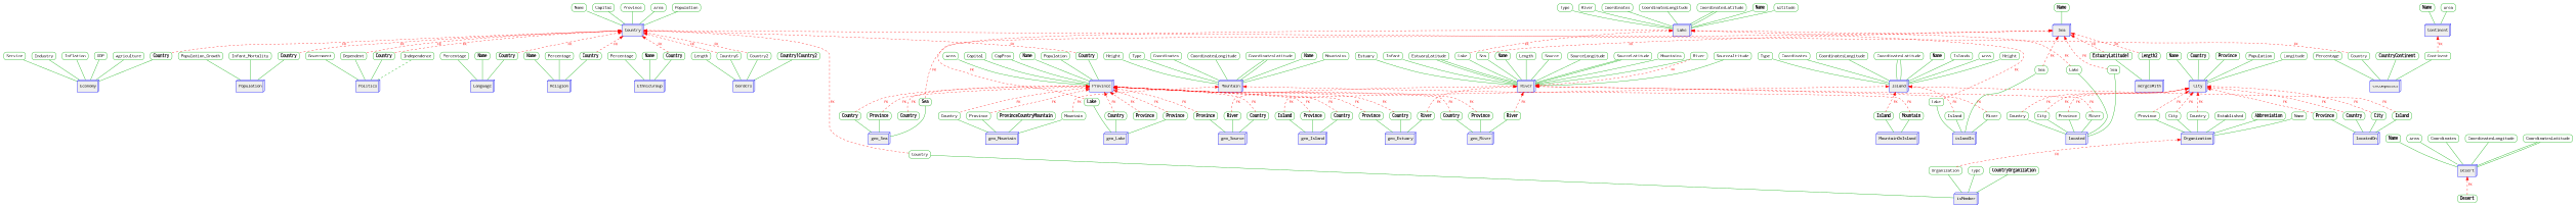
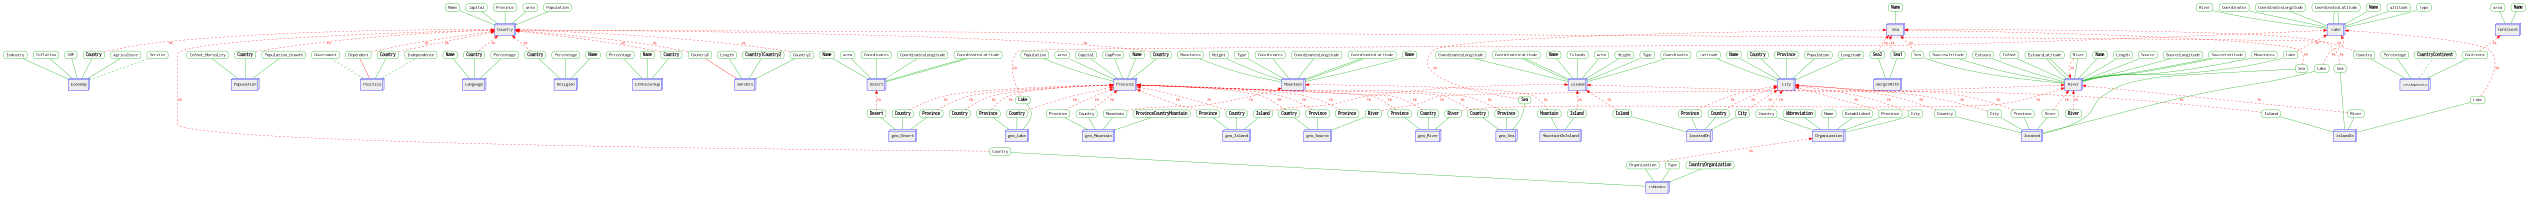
  digraph {
    rankdir=BT
    node [color="#00AA00" fillcolor="#EEEEEE" fontname=Courier shape=box style=rounded]
    edge [color="#00AA00" dir=none]
    Country [color="#0000FF" shape=box3d style=filled]
    n2 [height=0 label=Name width=0]
    n3 [height=0 label=Capital width=0]
    n4 [height=0 label=Province width=0]
    n5 [height=0 label=Area width=0]
    n6 [height=0 label=Population width=0]
    City [color="#0000FF" shape=box3d style=filled]
    n8 [height=0 label=Population width=0]
    n9 [height=0 label=Longitude width=0]
+   n10 [height=0 label=Latitude width=0]
    n11 [fontname="Courier-Bold" height=0 label=Name width=0]
    n12 [fontname="Courier-Bold" height=0 label=Country width=0]
    n13 [fontname="Courier-Bold" height=0 label=Province width=0]
    Province [color="#0000FF" shape=box3d style=filled]
    n15 [height=0 label=Population width=0]
    n16 [height=0 label=Area width=0]
    n17 [height=0 label=Capital width=0]
    n18 [height=0 label=CapProv width=0]
    n19 [fontname="Courier-Bold" height=0 label=Name width=0]
    n20 [fontname="Courier-Bold" height=0 label=Country width=0]
    Economy [color="#0000FF" shape=box3d style=filled]
    n22 [fontname="Courier-Bold" height=0 label=Country width=0]
    n23 [height=0 label=GDP width=0]
    n24 [height=0 label=Agriculture width=0]
    n25 [height=0 label=Service width=0]
    n26 [height=0 label=Industry width=0]
    n27 [height=0 label=Inflation width=0]
    Population [color="#0000FF" shape=box3d style=filled]
    n29 [fontname="Courier-Bold" height=0 label=Country width=0]
    n30 [height=0 label=Population_Growth width=0]
    n31 [height=0 label=Infant_Mortality width=0]
    Politics [color="#0000FF" shape=box3d style=filled]
    n33 [fontname="Courier-Bold" height=0 label=Country width=0]
    n34 [height=0 label=Independence width=0]
    n35 [height=0 label=Dependent width=0]
    n36 [height=0 label=Government width=0]
    Language [color="#0000FF" shape=box3d style=filled]
    n38 [height=0 label=Percentage width=0]
    n39 [fontname="Courier-Bold" height=0 label=Name width=0]
    n40 [fontname="Courier-Bold" height=0 label=Country width=0]
    Religion [color="#0000FF" shape=box3d style=filled]
    n42 [height=0 label=Percentage width=0]
    n43 [fontname="Courier-Bold" height=0 label=Name width=0]
    n44 [fontname="Courier-Bold" height=0 label=Country width=0]
    EthnicGroup [color="#0000FF" shape=box3d style=filled]
    n46 [height=0 label=Percentage width=0]
    n47 [fontname="Courier-Bold" height=0 label=Name width=0]
    n48 [fontname="Courier-Bold" height=0 label=Country width=0]
    Continent [color="#0000FF" shape=box3d style=filled]
    n50 [fontname="Courier-Bold" height=0 label=Name width=0]
    n51 [height=0 label=Area width=0]
    borders [color="#0000FF" shape=box3d style=filled]
    n53 [height=0 label=Country6 width=0]
    n54 [height=0 label=Country2 width=0]
    n55 [height=0 label=Length width=0]
    n56 [fontname="Courier-Bold" height=0 label=Country1Country2 width=0]
    encompasses [color="#0000FF" shape=box3d style=filled]
    n58 [height=0 label=Country width=0]
    n59 [height=0 label=Continent width=0]
    n60 [height=0 label=Percentage width=0]
    n61 [fontname="Courier-Bold" height=0 label=CountryContinent width=0]
    Organization [color="#0000FF" shape=box3d style=filled]
    n63 [fontname="Courier-Bold" height=0 label=Abbreviation width=0]
    n64 [height=0 label=Name width=0]
    n65 [height=0 label=City width=0]
    n66 [height=0 label=Country width=0]
    n67 [height=0 label=Province width=0]
    n68 [height=0 label=Established width=0]
    isMember [color="#0000FF" shape=box3d style=filled]
    n70 [height=0 label=Country width=0]
    n71 [height=0 label=Organization width=0]
    n72 [height=0 label=Type width=0]
    n73 [fontname="Courier-Bold" height=0 label=CountryOrganization width=0]
    Mountain [color="#0000FF" shape=box3d style=filled]
    n75 [fontname="Courier-Bold" height=0 label=Name width=0]
    n76 [height=0 label=Mountains width=0]
    n77 [height=0 label=Height width=0]
    n78 [height=0 label=Type width=0]
    n79 [height=0 label=Coordinates width=0]
    n80 [height=0 label=CoordinatesLongitude width=0]
    n81 [height=0 label=CoordinatesLatitude width=0]
    Desert [color="#0000FF" shape=box3d style=filled]
    n83 [fontname="Courier-Bold" height=0 label=Name width=0]
    n84 [height=0 label=Area width=0]
    n85 [height=0 label=Coordinates width=0]
    n86 [height=0 label=CoordinatesLongitude width=0]
    n87 [height=0 label=CoordinatesLatitude width=0]
    Island [color="#0000FF" shape=box3d style=filled]
    n89 [fontname="Courier-Bold" height=0 label=Name width=0]
    n90 [height=0 label=Islands width=0]
    n91 [height=0 label=Area width=0]
    n92 [height=0 label=Height width=0]
    n93 [height=0 label=Type width=0]
    n94 [height=0 label=Coordinates width=0]
    n95 [height=0 label=CoordinatesLongitude width=0]
    n96 [height=0 label=CoordinatesLatitude width=0]
    Lake [color="#0000FF" shape=box3d style=filled]
    n98 [fontname="Courier-Bold" height=0 label=Name width=0]
    n99 [height=0 label=Altitude width=0]
    n100 [height=0 label=Type width=0]
    n101 [height=0 label=River width=0]
    n102 [height=0 label=Coordinates width=0]
    n103 [height=0 label=CoordinatesLongitude width=0]
    n104 [height=0 label=CoordinatesLatitude width=0]
    Sea [color="#0000FF" shape=box3d style=filled]
    n106 [fontname="Courier-Bold" height=0 label=Name width=0]
    River [color="#0000FF" shape=box3d style=filled]
    n108 [fontname="Courier-Bold" height=0 label=Name width=0]
    n109 [height=0 label=River width=0]
    n110 [height=0 label=Lake width=0]
    n111 [height=0 label=Sea width=0]
    n112 [height=0 label=Length width=0]
    n113 [height=0 label=Source width=0]
    n114 [height=0 label=SourceLongitude width=0]
    n115 [height=0 label=SourceLatitude width=0]
    n116 [height=0 label=Mountains width=0]
    n117 [height=0 label=SourceAltitude width=0]
    n118 [height=0 label=Estuary width=0]
    n119 [height=0 label=Infant width=0]
    n120 [height=0 label=EstuaryLatitude width=0]
    geo_Mountain [color="#0000FF" shape=box3d style=filled]
    n122 [height=0 label=Mountain width=0]
    n123 [height=0 label=Country width=0]
    n124 [height=0 label=Province width=0]
    n125 [fontname="Courier-Bold" height=0 label=ProvinceCountryMountain width=0]
+   geo_Desert [color="#0000FF" shape=box3d style=filled]
    n127 [fontname="Courier-Bold" height=0 label=Province width=0]
    n128 [fontname="Courier-Bold" height=0 label=Country width=0]
    n129 [fontname="Courier-Bold" height=0 label=Desert width=0]
    geo_Island [color="#0000FF" shape=box3d style=filled]
    n131 [fontname="Courier-Bold" height=0 label=Province width=0]
    n132 [fontname="Courier-Bold" height=0 label=Country width=0]
    n133 [fontname="Courier-Bold" height=0 label=Island width=0]
    geo_River [color="#0000FF" shape=box3d style=filled]
    n135 [fontname="Courier-Bold" height=0 label=Province width=0]
    n136 [fontname="Courier-Bold" height=0 label=Country width=0]
    n137 [fontname="Courier-Bold" height=0 label=River width=0]
    geo_Sea [color="#0000FF" shape=box3d style=filled]
    n139 [fontname="Courier-Bold" height=0 label=Province width=0]
    n140 [fontname="Courier-Bold" height=0 label=Country width=0]
    n141 [fontname="Courier-Bold" height=0 label=Sea width=0]
    geo_Lake [color="#0000FF" shape=box3d style=filled]
    n143 [fontname="Courier-Bold" height=0 label=Province width=0]
    n144 [fontname="Courier-Bold" height=0 label=Country width=0]
    n145 [fontname="Courier-Bold" height=0 label=Lake width=0]
    geo_Source [color="#0000FF" shape=box3d style=filled]
    n147 [fontname="Courier-Bold" height=0 label=Province width=0]
    n148 [fontname="Courier-Bold" height=0 label=Country width=0]
    n149 [fontname="Courier-Bold" height=0 label=River width=0]
-   geo_Estuary [color="#0000FF" shape=box3d style=filled]
    n151 [fontname="Courier-Bold" height=0 label=Province width=0]
    n152 [fontname="Courier-Bold" height=0 label=Country width=0]
    n153 [fontname="Courier-Bold" height=0 label=River width=0]
    mergesWith [color="#0000FF" shape=box3d style=filled]
-   n155 [fontname="Courier-Bold" height=0 label=EstuaryLatitude1 width=0]
-   n156 [fontname="Courier-Bold" height=0 label=Length2 width=0]
+   n155 [fontname="Courier-Bold" height=0 label=Sea1 width=0]
+   n156 [fontname="Courier-Bold" height=0 label=Sea2 width=0]
    located [color="#0000FF" shape=box3d style=filled]
    n158 [height=0 label=City width=0]
    n159 [height=0 label=Province width=0]
    n160 [height=0 label=Country width=0]
    n161 [height=0 label=River width=0]
    n162 [height=0 label=Lake width=0]
    n163 [height=0 label=Sea width=0]
    locatedOn [color="#0000FF" shape=box3d style=filled]
    n165 [fontname="Courier-Bold" height=0 label=City width=0]
    n166 [fontname="Courier-Bold" height=0 label=Province width=0]
    n167 [fontname="Courier-Bold" height=0 label=Country width=0]
    n168 [fontname="Courier-Bold" height=0 label=Island width=0]
    islandIn [color="#0000FF" shape=box3d style=filled]
    n170 [height=0 label=Island width=0]
    n171 [height=0 label=Sea width=0]
    n172 [height=0 label=Lake width=0]
    n173 [height=0 label=River width=0]
    MountainOnIsland [color="#0000FF" shape=box3d style=filled]
    n175 [fontname="Courier-Bold" height=0 label=Mountain width=0]
    n176 [fontname="Courier-Bold" height=0 label=Island width=0]
    Country -> n2
    Country -> n3
    Country -> n4
    Country -> n5
    Country -> n6
    City -> n8
    City -> n9
+   City -> n10
    City -> n11
    City -> n12
    City -> n13
    Province -> n15
    Province -> n16
    Province -> n17
    Province -> n18
    Province -> n19
    Province -> n20
    n20 -> Country [color=red dir=foward fontcolor=red fontname=Verdana fontsize=10 label=" FK" style=dashed]
    Economy -> n22
    Economy -> n23
    Economy -> n24
-   Economy -> n25
+   Economy -> n25 [style=dashed]
    Economy -> n26
    Economy -> n27
    n22 -> Country [color=red dir=foward fontcolor=red fontname=Verdana fontsize=10 label=" FK" style=dashed]
    Population -> n29
    Population -> n30
    Population -> n31
    n29 -> Country [color=red dir=foward fontcolor=red fontname=Verdana fontsize=10 label=" FK" style=dashed]
    Politics -> n33
    Politics -> n34 [style=dashed]
-   Politics -> n35
-   Politics -> n36
+   Politics -> n35 [color=red]
+   Politics -> n36 [style=dashed]
    n33 -> Country [color=red dir=foward fontcolor=red fontname=Verdana fontsize=10 label=" FK" style=dashed]
    n35 -> Country [color=red dir=foward fontcolor=red fontname=Verdana fontsize=10 label=" FK" style=dashed]
    Language -> n38
    Language -> n39
    Language -> n40
    n40 -> Country [color=red dir=foward fontcolor=red fontname=Verdana fontsize=10 label=" FK" style=dashed]
    Religion -> n42
    Religion -> n43
    Religion -> n44
    n44 -> Country [color=red dir=foward fontcolor=red fontname=Verdana fontsize=10 label=" FK" style=dashed]
    EthnicGroup -> n46
    EthnicGroup -> n47
    EthnicGroup -> n48
    n48 -> Country [color=red dir=foward fontcolor=red fontname=Verdana fontsize=10 label=" FK" style=dashed]
    Continent -> n50
    Continent -> n51
-   borders -> n53
+   borders -> n53 [color=red]
    borders -> n54
    borders -> n55
    borders -> n56
    n53 -> Country [color=red dir=foward fontcolor=red fontname=Verdana fontsize=10 label=" FK" style=dashed]
    n54 -> Country [color=red dir=foward fontcolor=red fontname=Verdana fontsize=10 label=" FK" style=dashed]
    encompasses -> n58
    encompasses -> n59
    encompasses -> n60
-   encompasses -> n61
+   encompasses -> n61 [style=dashed]
    n58 -> Country [color=red dir=foward fontcolor=red fontname=Verdana fontsize=10 label=" FK" style=dashed]
    n59 -> Continent [color=red dir=foward fontcolor=red fontname=Verdana fontsize=10 label=" FK" style=dashed]
    Organization -> n63
    Organization -> n64
    Organization -> n65
    Organization -> n66
    Organization -> n67
    Organization -> n68
    n65 -> City [color=red dir=foward fontcolor=red fontname=Verdana fontsize=10 label=" FK" style=dashed]
    n66 -> City [color=red dir=foward fontcolor=red fontname=Verdana fontsize=10 label=" FK" style=dashed]
    n67 -> City [color=red dir=foward fontcolor=red fontname=Verdana fontsize=10 label=" FK" style=dashed]
    isMember -> n70
    isMember -> n71
    isMember -> n72
    isMember -> n73
    n70 -> Country [color=red dir=foward fontcolor=red fontname=Verdana fontsize=10 label=" FK" style=dashed]
    n71 -> Organization [color=red dir=foward fontcolor=red fontname=Verdana fontsize=10 label=" FK" style=dashed]
    Mountain -> n75
    Mountain -> n76
    Mountain -> n77
    Mountain -> n78
    Mountain -> n79
    Mountain -> n80
    Mountain -> n81
    Mountain -> n81
    Desert -> n83
    Desert -> n84
    Desert -> n85
    Desert -> n86
    Desert -> n87
    Desert -> n87
    Island -> n89
    Island -> n90
    Island -> n91
    Island -> n92
    Island -> n93
    Island -> n94
    Island -> n95
    Island -> n96
    Island -> n96
    Lake -> n98
    Lake -> n99
    Lake -> n100
    Lake -> n101
    Lake -> n102
    Lake -> n103
    Lake -> n104
    Lake -> n104
    Sea -> n106
    River -> n108
    River -> n109
    River -> n110
    River -> n111
    River -> n112
    River -> n113
    River -> n114
    River -> n115
    River -> n115
    River -> n116
    River -> n117
    River -> n118
    River -> n119
    River -> n120
    River -> n120
    n109 -> River [color=red dir=foward fontcolor=red fontname=Verdana fontsize=10 label=" FK" style=dashed]
    n110 -> Lake [color=red dir=foward fontcolor=red fontname=Verdana fontsize=10 label=" FK" style=dashed]
    n111 -> Sea [color=red dir=foward fontcolor=red fontname=Verdana fontsize=10 label=" FK" style=dashed]
    geo_Mountain -> n122
    geo_Mountain -> n123
    geo_Mountain -> n124
    geo_Mountain -> n125
    n122 -> Mountain [color=red dir=foward fontcolor=red fontname=Verdana fontsize=10 label=" FK" style=dashed]
    n123 -> Province [color=red dir=foward fontcolor=red fontname=Verdana fontsize=10 label=" FK" style=dashed]
    n124 -> Province [color=red dir=foward fontcolor=red fontname=Verdana fontsize=10 label=" FK" style=dashed]
+   geo_Desert -> n127
+   geo_Desert -> n128
+   geo_Desert -> n129
    n127 -> Province [color=red dir=foward fontcolor=red fontname=Verdana fontsize=10 label=" FK" style=dashed]
    n128 -> Province [color=red dir=foward fontcolor=red fontname=Verdana fontsize=10 label=" FK" style=dashed]
    n129 -> Desert [color=red dir=foward fontcolor=red fontname=Verdana fontsize=10 label=" FK" style=dashed]
    geo_Island -> n131
    geo_Island -> n132
    geo_Island -> n133
    n131 -> Province [color=red dir=foward fontcolor=red fontname=Verdana fontsize=10 label=" FK" style=dashed]
    n132 -> Province [color=red dir=foward fontcolor=red fontname=Verdana fontsize=10 label=" FK" style=dashed]
    n133 -> Island [color=red dir=foward fontcolor=red fontname=Verdana fontsize=10 label=" FK" style=dashed]
    geo_River -> n135
    geo_River -> n136
    geo_River -> n137
    n135 -> Province [color=red dir=foward fontcolor=red fontname=Verdana fontsize=10 label=" FK" style=dashed]
    n136 -> Province [color=red dir=foward fontcolor=red fontname=Verdana fontsize=10 label=" FK" style=dashed]
    n137 -> River [color=red dir=foward fontcolor=red fontname=Verdana fontsize=10 label=" FK" style=dashed]
    geo_Sea -> n139
    geo_Sea -> n140
    geo_Sea -> n141
    n139 -> Province [color=red dir=foward fontcolor=red fontname=Verdana fontsize=10 label=" FK" style=dashed]
    n140 -> Province [color=red dir=foward fontcolor=red fontname=Verdana fontsize=10 label=" FK" style=dashed]
    n141 -> Sea [color=red dir=foward fontcolor=red fontname=Verdana fontsize=10 label=" FK" style=dashed]
    geo_Lake -> n143
    geo_Lake -> n144
    geo_Lake -> n145
    n143 -> Province [color=red dir=foward fontcolor=red fontname=Verdana fontsize=10 label=" FK" style=dashed]
    n144 -> Province [color=red dir=foward fontcolor=red fontname=Verdana fontsize=10 label=" FK" style=dashed]
    n145 -> Lake [color=red dir=foward fontcolor=red fontname=Verdana fontsize=10 label=" FK" style=dashed]
    geo_Source -> n147
    geo_Source -> n148
    geo_Source -> n149
    n147 -> Province [color=red dir=foward fontcolor=red fontname=Verdana fontsize=10 label=" FK" style=dashed]
    n148 -> Province [color=red dir=foward fontcolor=red fontname=Verdana fontsize=10 label=" FK" style=dashed]
    n149 -> River [color=red dir=foward fontcolor=red fontname=Verdana fontsize=10 label=" FK" style=dashed]
-   geo_Estuary -> n151
-   geo_Estuary -> n152
-   geo_Estuary -> n153
    n151 -> Province [color=red dir=foward fontcolor=red fontname=Verdana fontsize=10 label=" FK" style=dashed]
    n152 -> Province [color=red dir=foward fontcolor=red fontname=Verdana fontsize=10 label=" FK" style=dashed]
    n153 -> River [color=red dir=foward fontcolor=red fontname=Verdana fontsize=10 label=" FK" style=dashed]
    mergesWith -> n155
    mergesWith -> n156
    n155 -> Sea [color=red dir=foward fontcolor=red fontname=Verdana fontsize=10 label=" FK" style=dashed]
    n156 -> Sea [color=red dir=foward fontcolor=red fontname=Verdana fontsize=10 label=" FK" style=dashed]
    located -> n158
    located -> n159
    located -> n160
    located -> n161
    located -> n162
    located -> n163
    n158 -> City [color=red dir=foward fontcolor=red fontname=Verdana fontsize=10 label=" FK" style=dashed]
    n159 -> City [color=red dir=foward fontcolor=red fontname=Verdana fontsize=10 label=" FK" style=dashed]
    n160 -> City [color=red dir=foward fontcolor=red fontname=Verdana fontsize=10 label=" FK" style=dashed]
    n161 -> River [color=red dir=foward fontcolor=red fontname=Verdana fontsize=10 label=" FK" style=dashed]
    n162 -> Lake [color=red dir=foward fontcolor=red fontname=Verdana fontsize=10 label=" FK" style=dashed]
    n163 -> Sea [color=red dir=foward fontcolor=red fontname=Verdana fontsize=10 label=" FK" style=dashed]
    locatedOn -> n165
    locatedOn -> n166
    locatedOn -> n167
    locatedOn -> n168
    n165 -> City [color=red dir=foward fontcolor=red fontname=Verdana fontsize=10 label=" FK" style=dashed]
    n166 -> City [color=red dir=foward fontcolor=red fontname=Verdana fontsize=10 label=" FK" style=dashed]
    n167 -> City [color=red dir=foward fontcolor=red fontname=Verdana fontsize=10 label=" FK" style=dashed]
    n168 -> Island [color=red dir=foward fontcolor=red fontname=Verdana fontsize=10 label=" FK" style=dashed]
    islandIn -> n170
    islandIn -> n171
    islandIn -> n172
    islandIn -> n173
    n170 -> Island [color=red dir=foward fontcolor=red fontname=Verdana fontsize=10 label=" FK" style=dashed]
    n171 -> Sea [color=red dir=foward fontcolor=red fontname=Verdana fontsize=10 label=" FK" style=dashed]
    n172 -> Lake [color=red dir=foward fontcolor=red fontname=Verdana fontsize=10 label=" FK" style=dashed]
    n173 -> River [color=red dir=foward fontcolor=red fontname=Verdana fontsize=10 label=" FK" style=dashed]
    MountainOnIsland -> n175
    MountainOnIsland -> n176
    n175 -> Mountain [color=red dir=foward fontcolor=red fontname=Verdana fontsize=10 label=" FK" style=dashed]
    n176 -> Island [color=red dir=foward fontcolor=red fontname=Verdana fontsize=10 label=" FK" style=dashed]
  }
